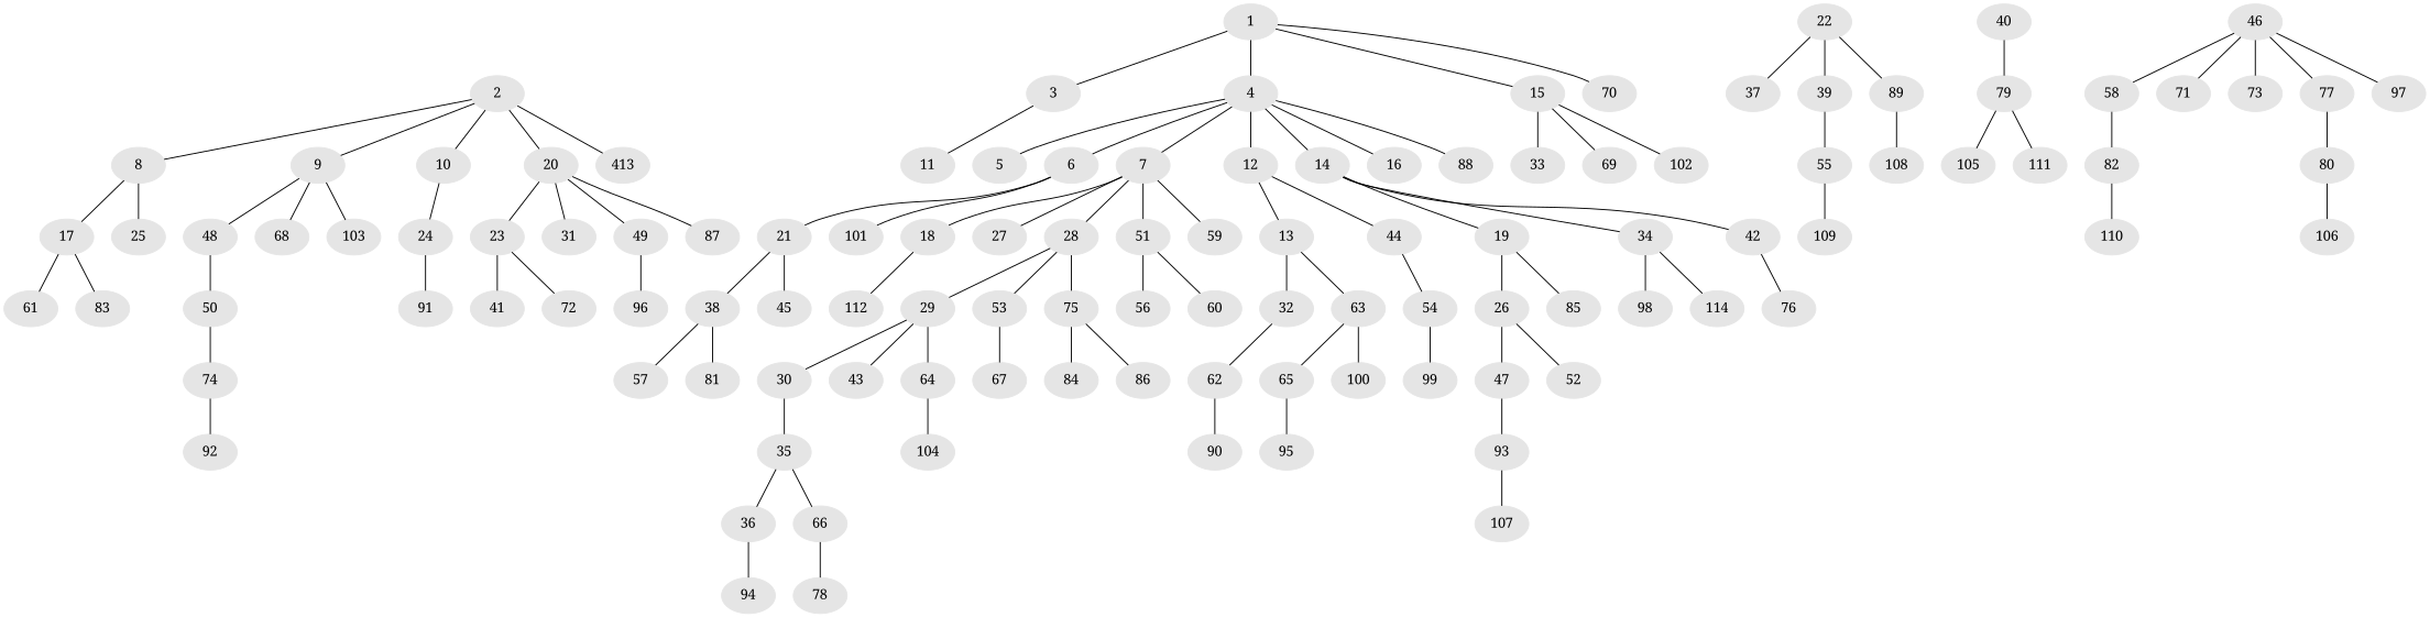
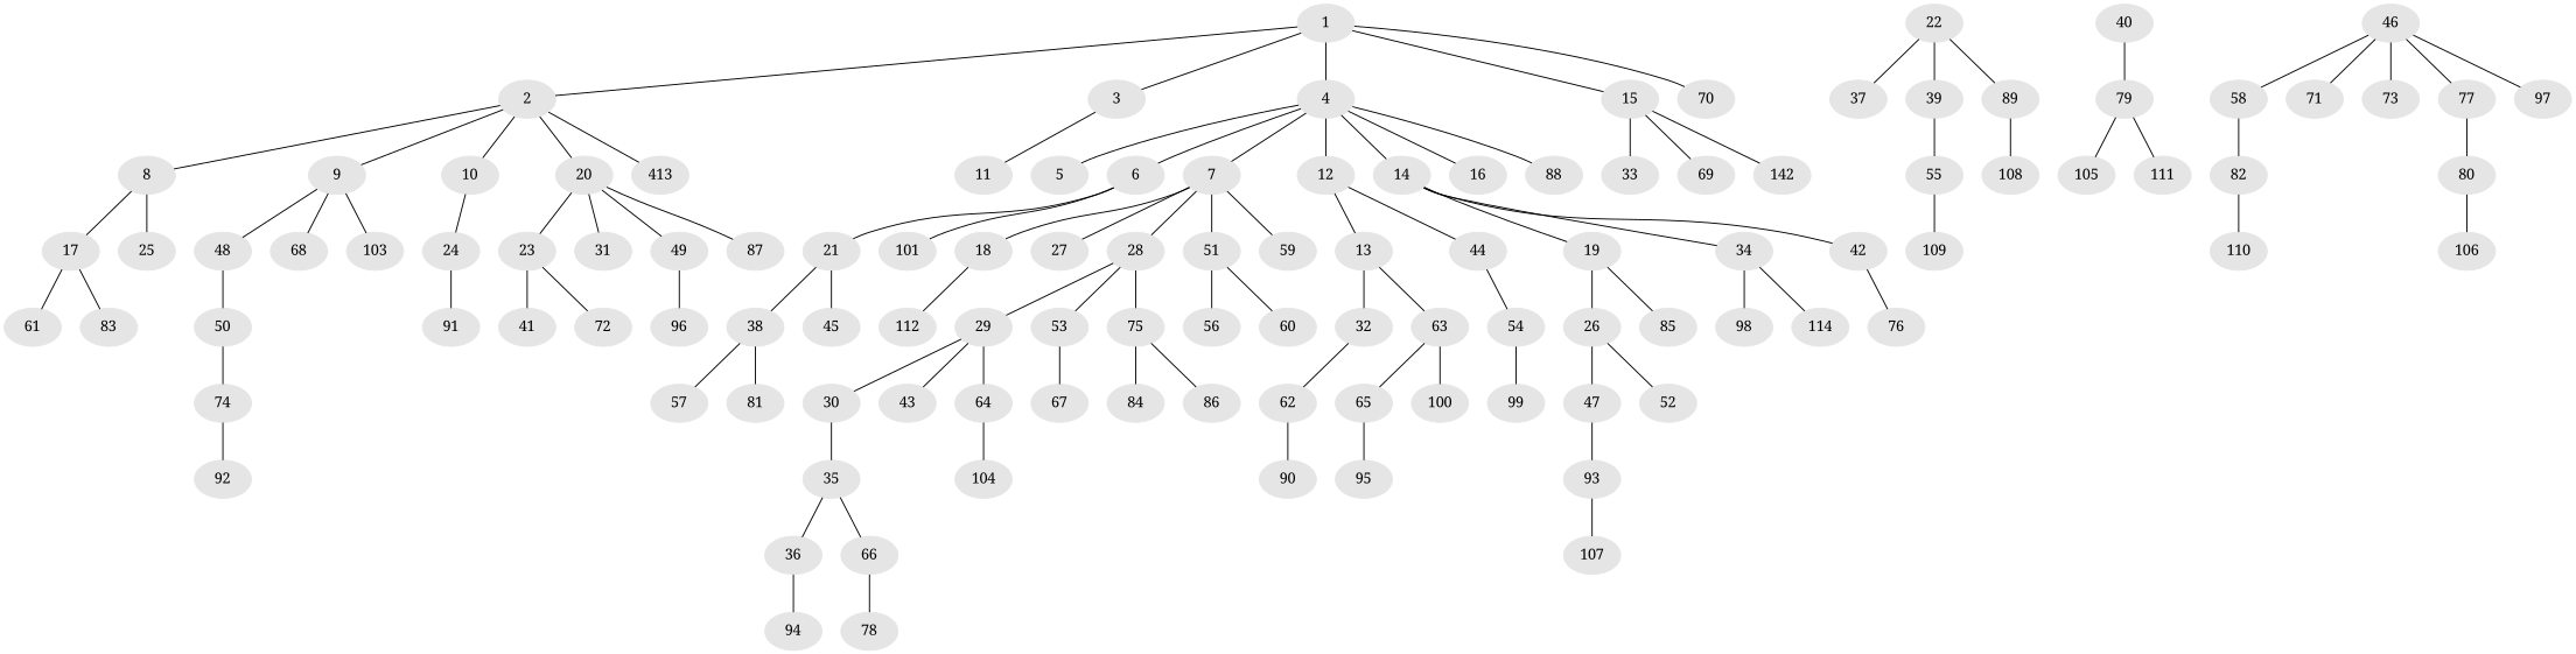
  graph {
    fontname="Noto Serif"
    node [color=gray90 fontname="Noto Serif" style=filled]
    edge [fontname="Noto Serif"]
    1
    2
    3
    4
    15
    70
    8
    9
    10
    20
    n11 [label=413]
    11
    5
    6
    7
    12
    14
    16
    88
    33
    69
-   102
+   102 [label=142]
    17
    25
    48
    68
    103
    24
    23
    31
    49
    87
    22
    37
    39
    89
    21
    101
    18
    27
    28
    51
    59
    13
    44
    19
    34
    42
    38
    45
    112
    29
    53
    75
    56
    60
    61
    83
    50
    91
    40
    79
    32
    63
    54
    62
    65
    100
    26
    85
    98
    114
    76
    47
    52
    41
    72
    96
    57
    81
    55
    108
    93
    30
    43
    64
    67
    84
    86
    35
    104
    36
    66
    90
    94
    78
    109
    105
    111
    46
    58
    71
    73
    77
    97
    99
    82
    80
    107
    74
    92
    110
    95
    106
+   1 -- 2
    1 -- 3
    1 -- 4
    1 -- 15
    1 -- 70
    2 -- 8
    2 -- 9
    2 -- 10
    2 -- 20
    2 -- n11
    3 -- 11
    4 -- 5
    4 -- 6
    4 -- 7
    4 -- 12
    4 -- 14
    4 -- 16
    4 -- 88
    15 -- 33
    15 -- 69
    15 -- 102
    8 -- 17
    8 -- 25
    9 -- 48
    9 -- 68
    9 -- 103
    10 -- 24
    20 -- 23
    20 -- 31
    20 -- 49
    20 -- 87
    6 -- 21
    6 -- 101
    7 -- 18
    7 -- 27
    7 -- 28
    7 -- 51
    7 -- 59
    12 -- 13
    12 -- 44
    14 -- 19
    14 -- 34
    14 -- 42
    17 -- 61
    17 -- 83
    48 -- 50
    24 -- 91
    23 -- 41
    23 -- 72
    49 -- 96
    22 -- 37
    22 -- 39
    22 -- 89
    39 -- 55
    89 -- 108
    21 -- 38
    21 -- 45
    18 -- 112
    28 -- 29
    28 -- 53
    28 -- 75
    51 -- 56
    51 -- 60
    13 -- 32
    13 -- 63
    44 -- 54
    19 -- 26
    19 -- 85
    34 -- 98
    34 -- 114
    42 -- 76
    38 -- 57
    38 -- 81
    29 -- 30
    29 -- 43
    29 -- 64
    53 -- 67
    75 -- 84
    75 -- 86
    50 -- 74
    40 -- 79
    79 -- 105
    79 -- 111
    32 -- 62
    63 -- 65
    63 -- 100
    54 -- 99
    62 -- 90
    65 -- 95
    26 -- 47
    26 -- 52
    47 -- 93
    55 -- 109
    93 -- 107
    30 -- 35
    64 -- 104
    35 -- 36
    35 -- 66
    36 -- 94
    66 -- 78
    46 -- 58
    46 -- 71
    46 -- 73
    46 -- 77
    46 -- 97
    58 -- 82
    77 -- 80
    82 -- 110
    80 -- 106
    74 -- 92
  }
